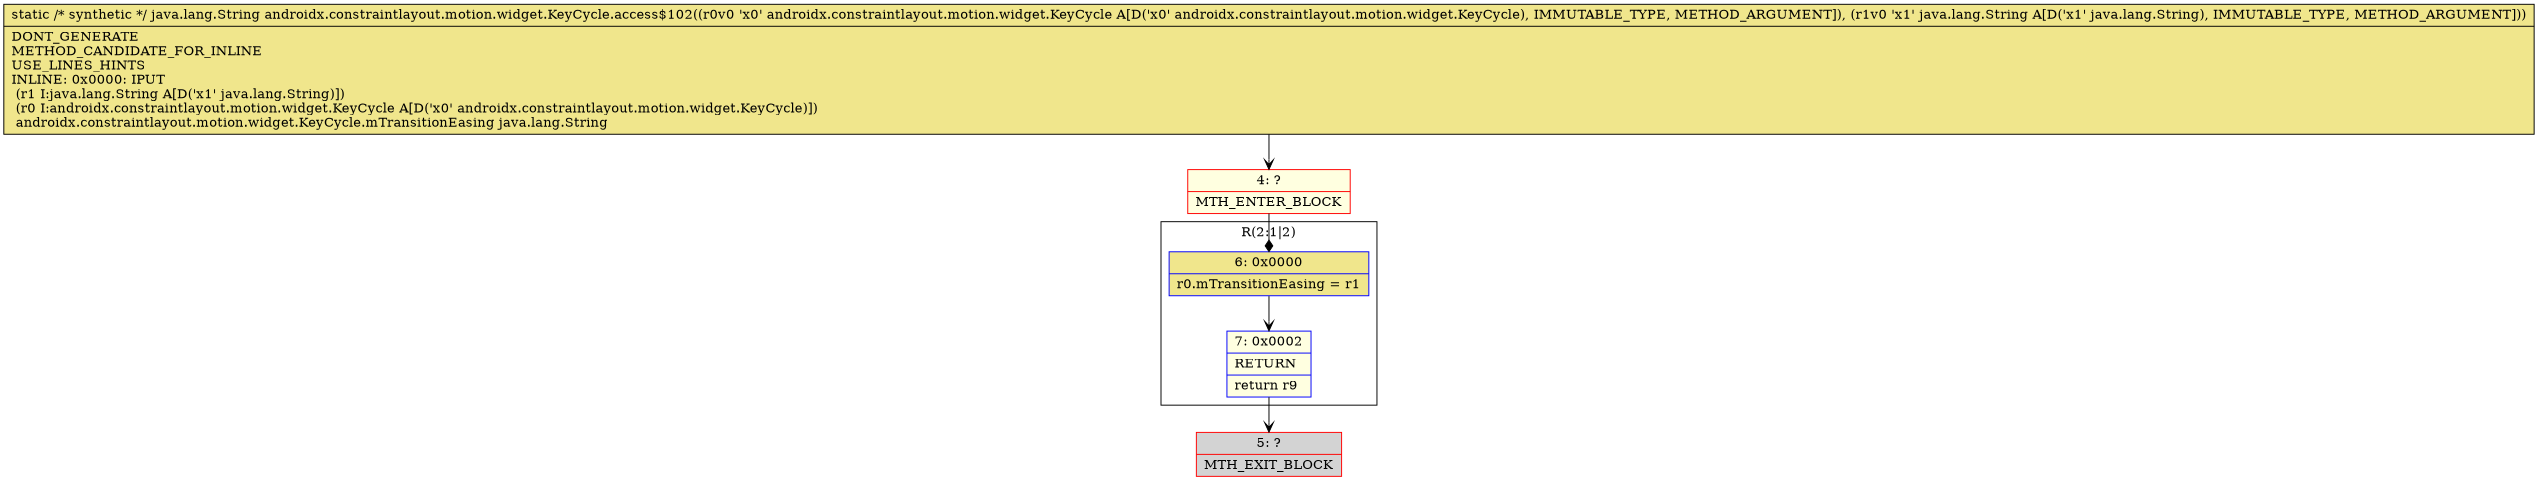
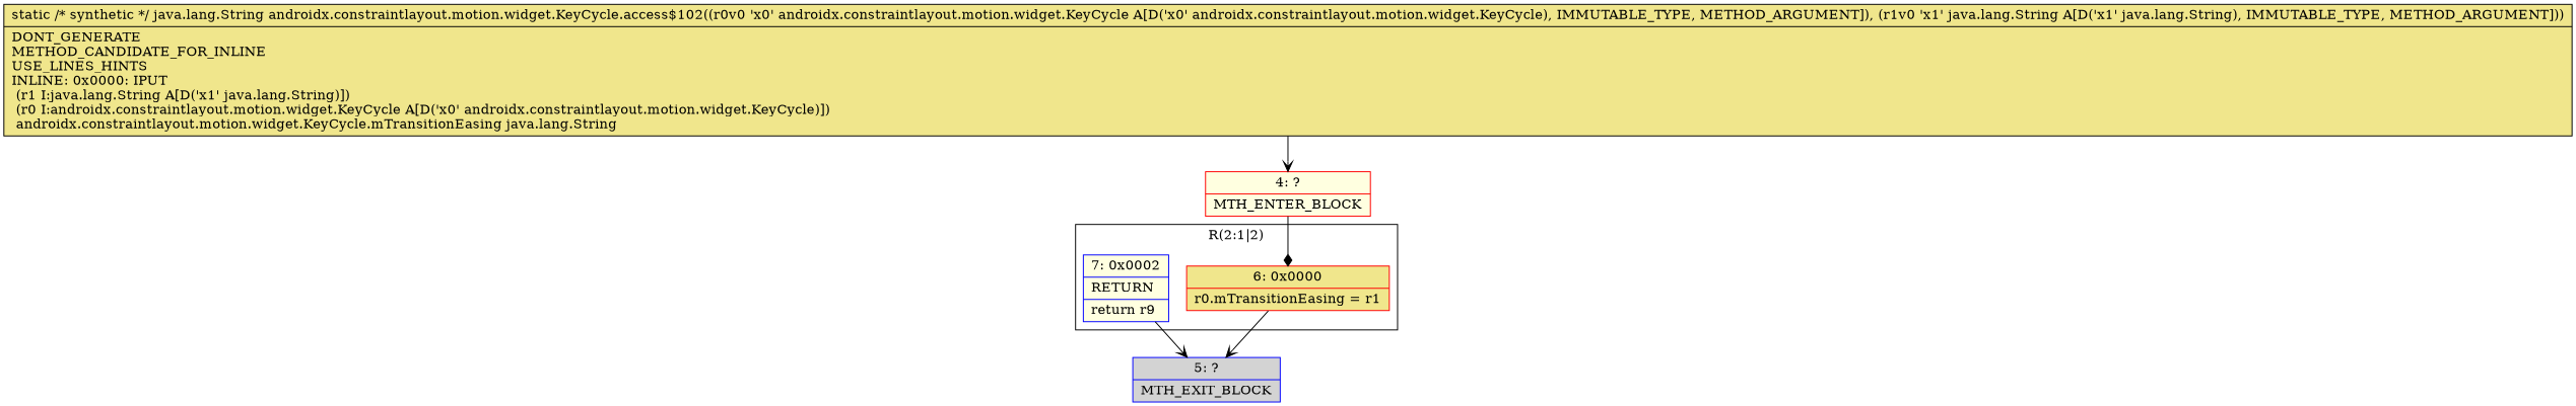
  digraph {
    node [color=blue fillcolor=khaki shape=record style=filled]
    edge [arrowhead=vee]
-   n1 [label="{6\:\ 0x0000|r0.mTransitionEasing = r1\l}"]
+   n1 [color=red label="{6\:\ 0x0000|r0.mTransitionEasing = r1\l}"]
    n2 [fillcolor=lightyellow label="{7\:\ 0x0002|RETURN\l|return r9\l}"]
-   n3 [color=red fillcolor=lightgrey label="{5\:\ ?|MTH_EXIT_BLOCK\l}"]
+   n3 [fillcolor=lightgrey label="{5\:\ ?|MTH_EXIT_BLOCK\l}"]
    n4 [color=red fillcolor=lightyellow label="{4\:\ ?|MTH_ENTER_BLOCK\l}"]
    n5 [label="{static \/* synthetic *\/ java.lang.String androidx.constraintlayout.motion.widget.KeyCycle.access$102((r0v0 'x0' androidx.constraintlayout.motion.widget.KeyCycle A[D('x0' androidx.constraintlayout.motion.widget.KeyCycle), IMMUTABLE_TYPE, METHOD_ARGUMENT]), (r1v0 'x1' java.lang.String A[D('x1' java.lang.String), IMMUTABLE_TYPE, METHOD_ARGUMENT]))  | DONT_GENERATE\lMETHOD_CANDIDATE_FOR_INLINE\lUSE_LINES_HINTS\lINLINE: 0x0000: IPUT  \l  (r1 I:java.lang.String A[D('x1' java.lang.String)])\l  (r0 I:androidx.constraintlayout.motion.widget.KeyCycle A[D('x0' androidx.constraintlayout.motion.widget.KeyCycle)])\l androidx.constraintlayout.motion.widget.KeyCycle.mTransitionEasing java.lang.String\l}" color=""]
    subgraph cluster_1 {
      label="R(2:1|2)"
      n1
      n2
    }
-   n1 -> n2
+   n1 -> n3
    n2 -> n3
    n4 -> n1 [arrowhead=diamond]
    n5 -> n4
  }
